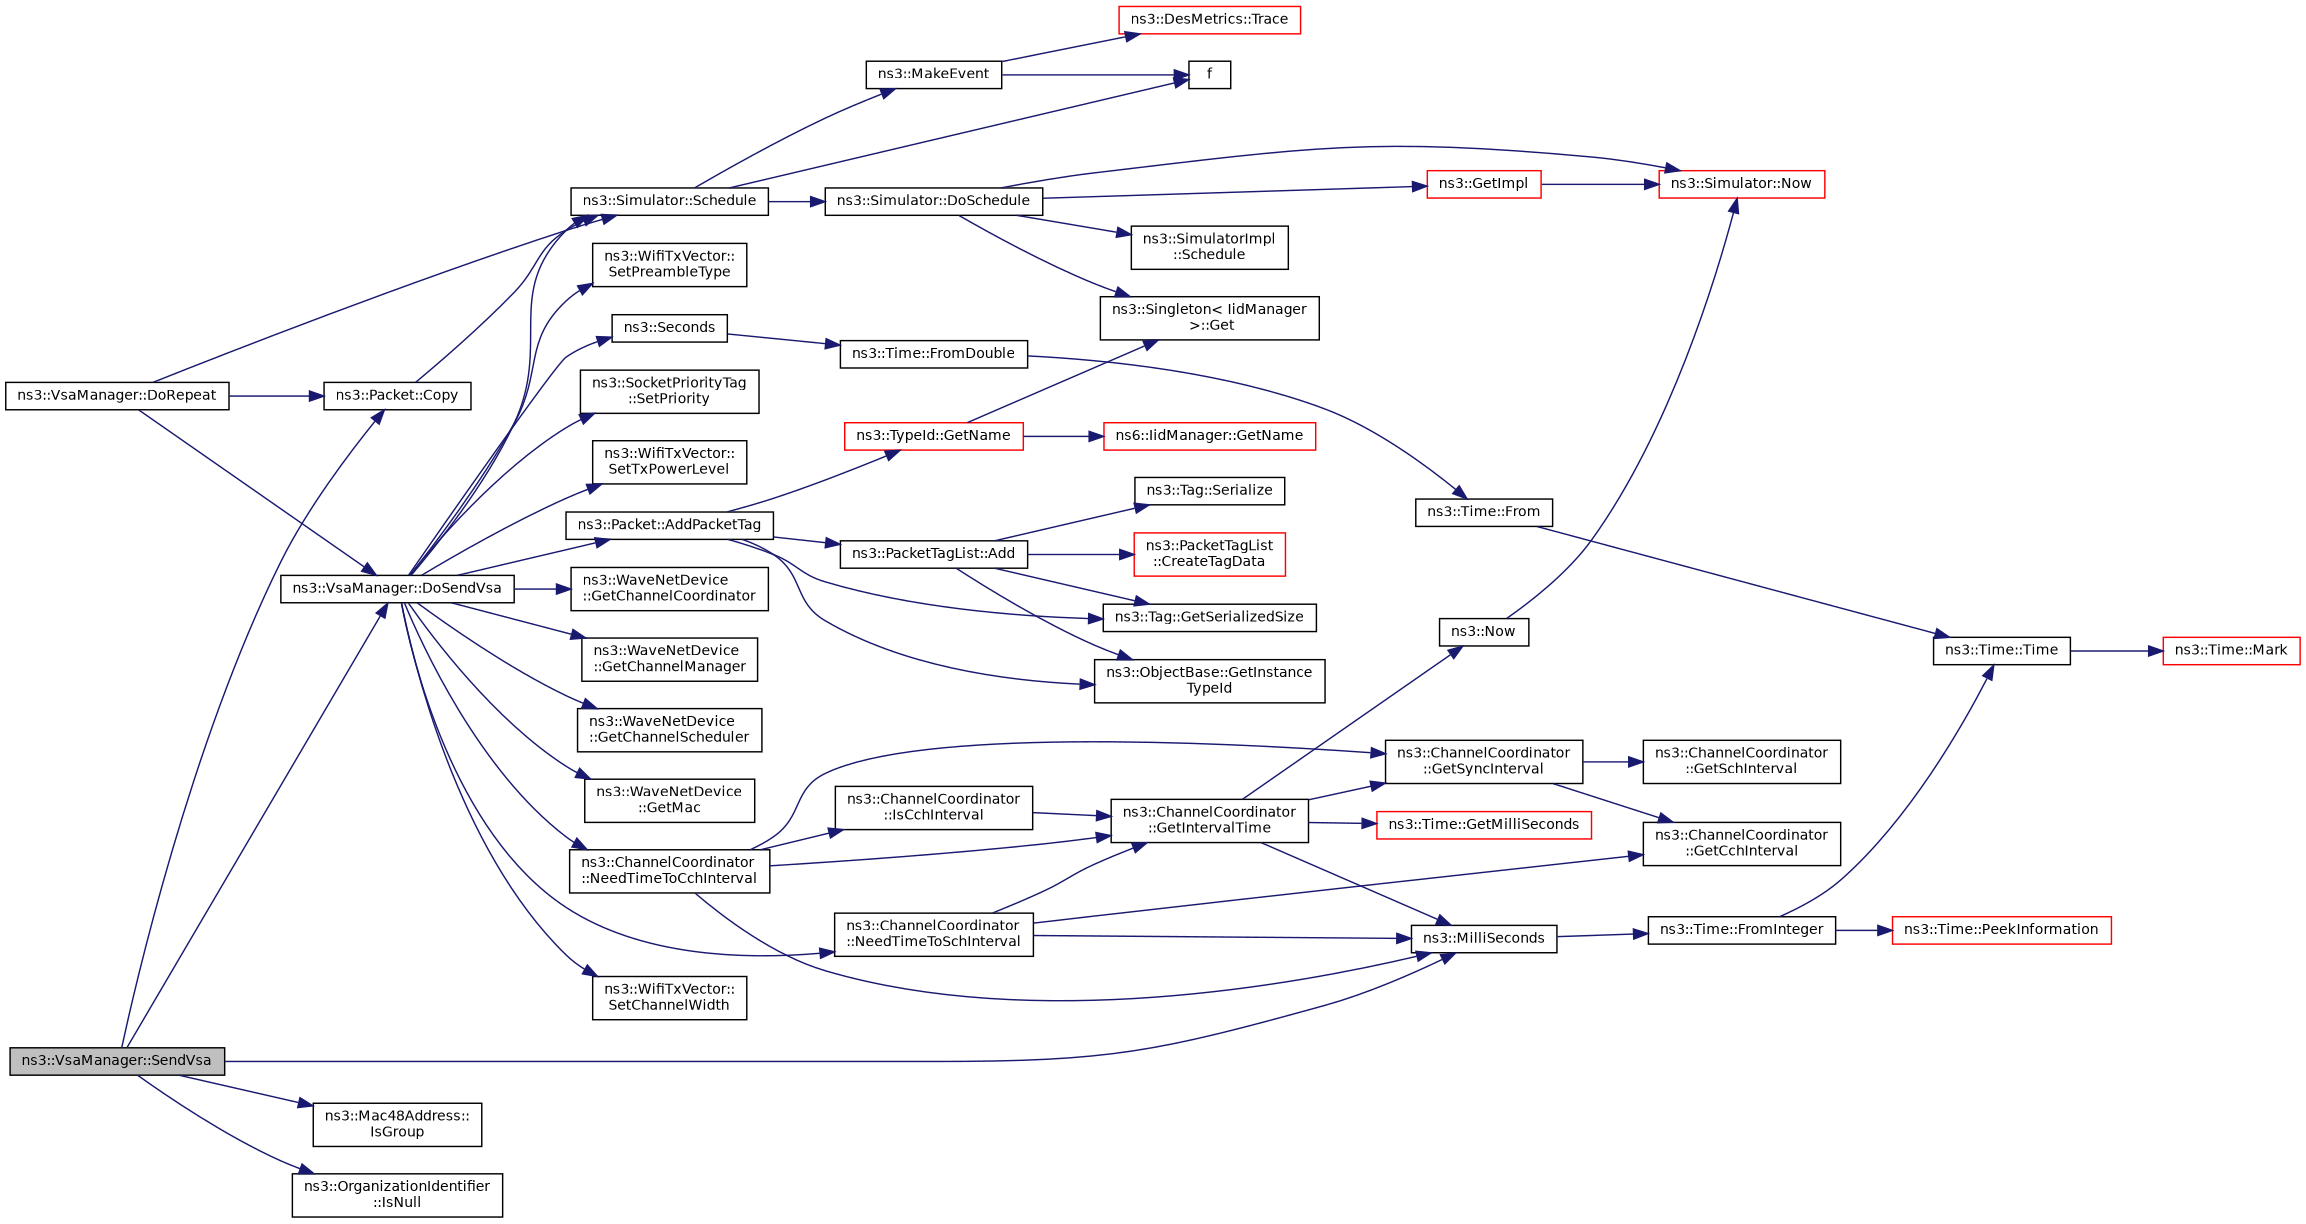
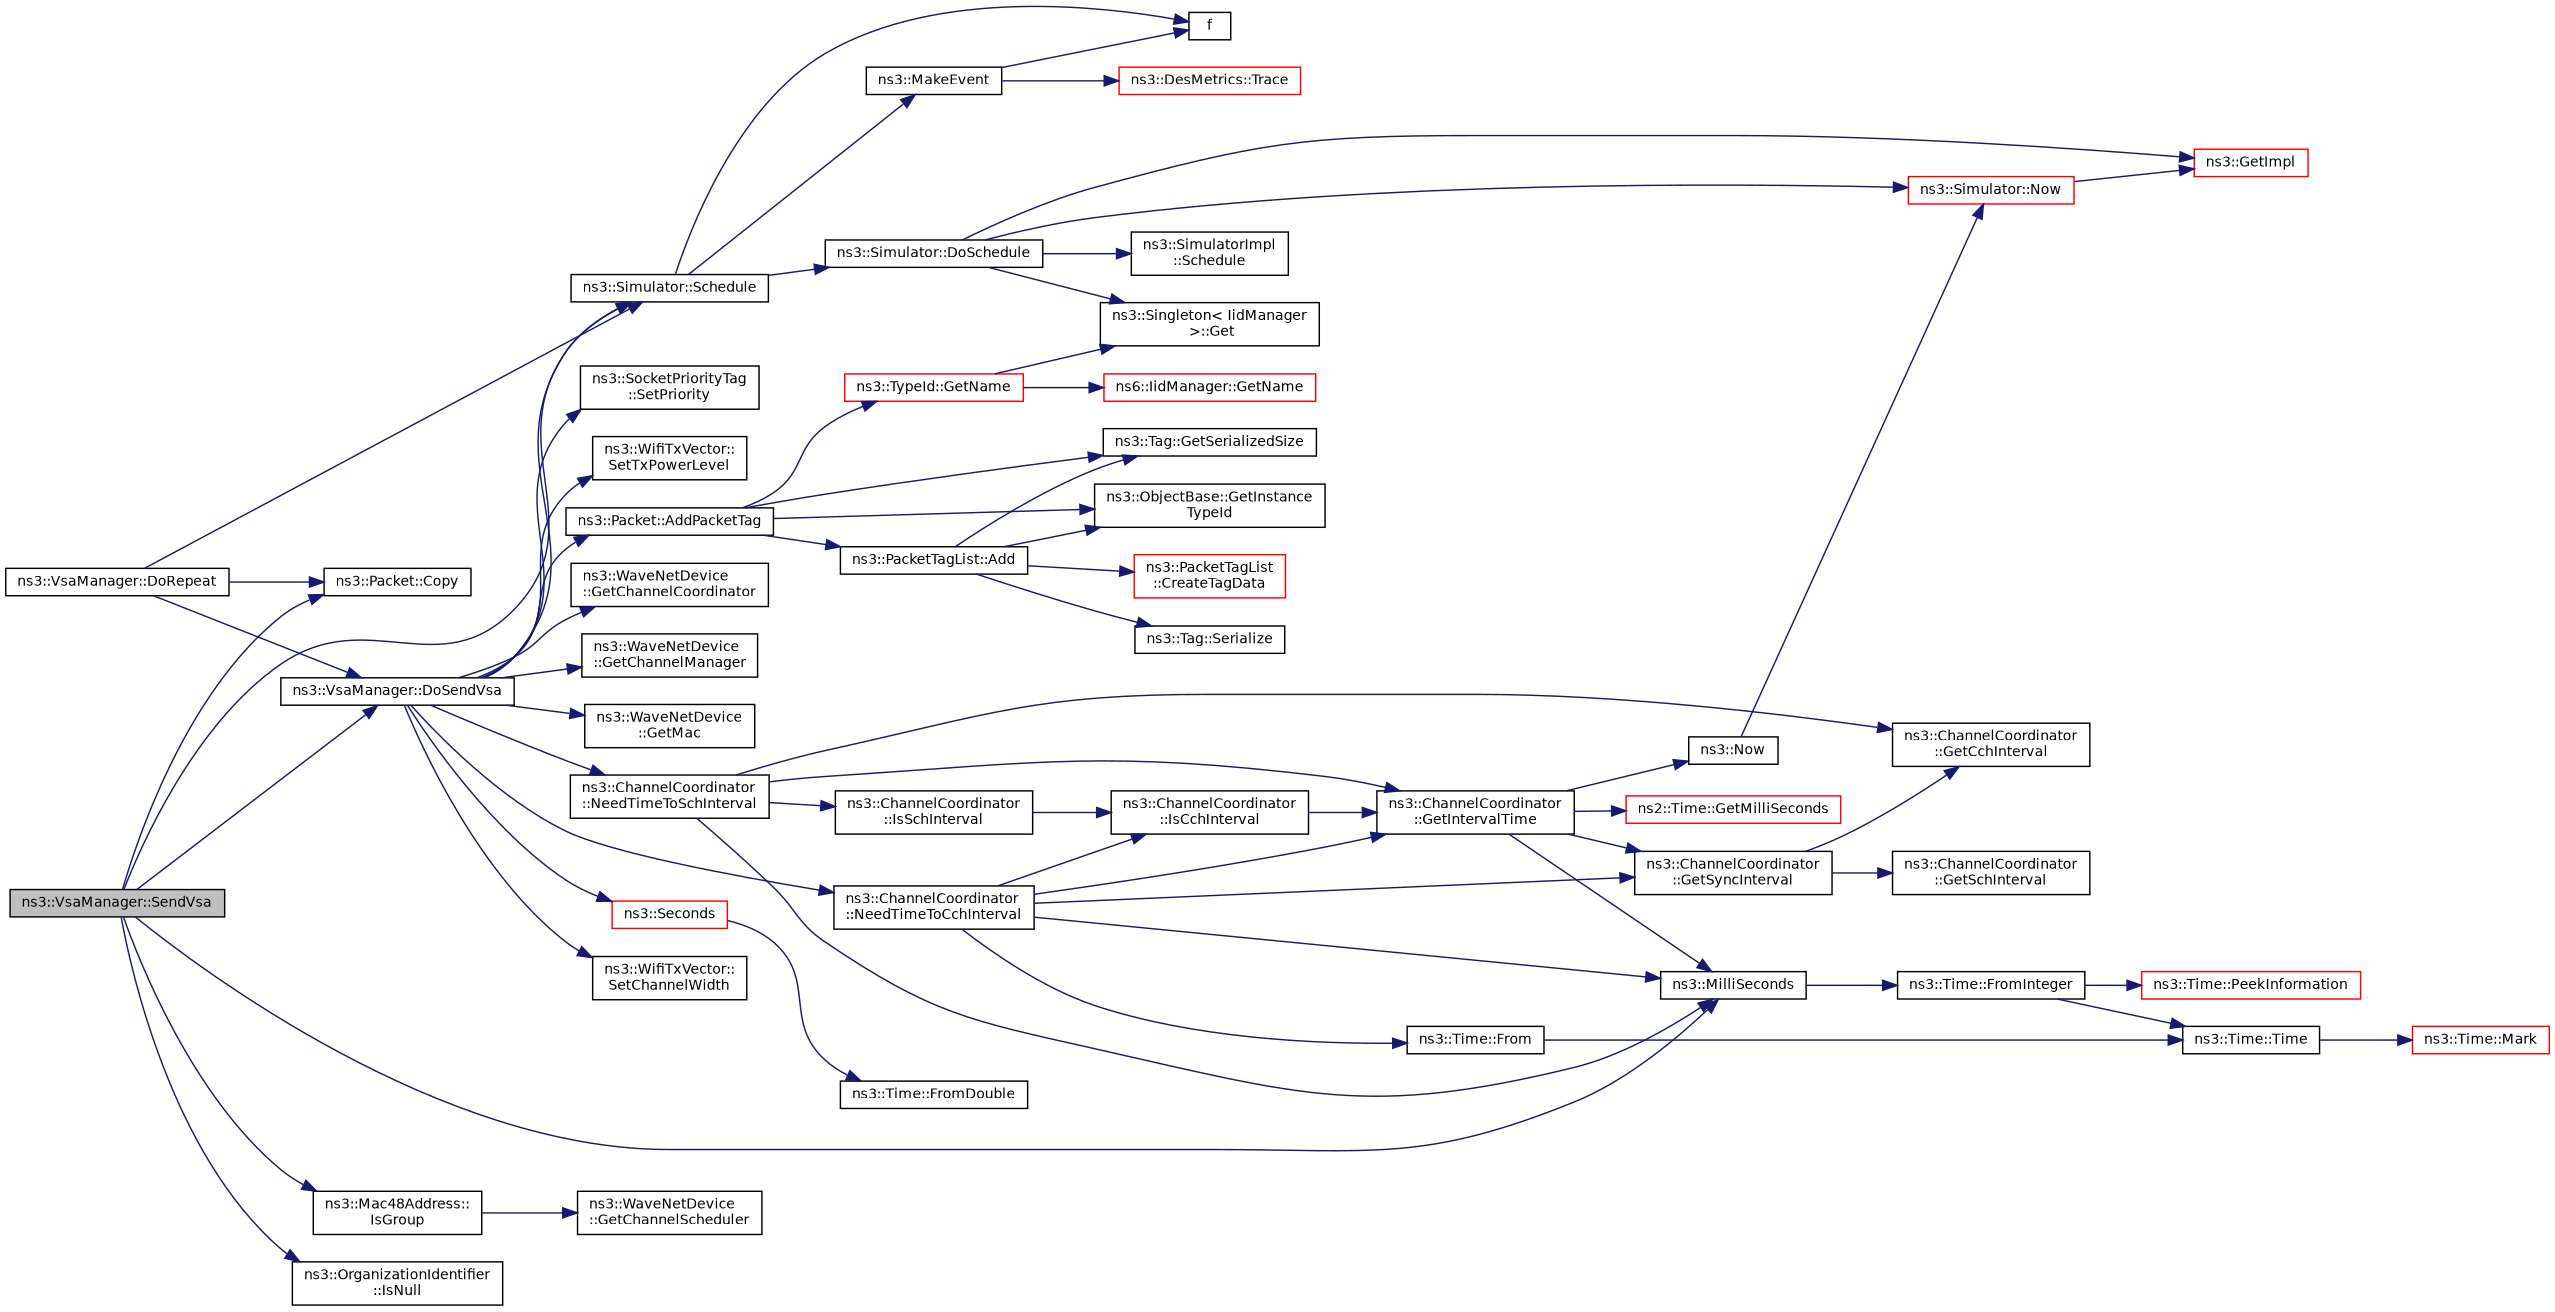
  digraph {
    rankdir=LR
    node [color=black fillcolor=white fontname=Helvetica fontsize=10 shape=record style=filled]
    edge [color=midnightblue fontname=Helvetica fontsize=10 labelfontname=Helvetica labelfontsize=10 style=solid]
    n1 [fillcolor=grey75 fontcolor=black height=0.2 label="ns3::VsaManager::SendVsa" width=0.4]
    n2 [height=0.2 label="ns3::Packet::Copy" width=0.4]
    n3 [height=0.2 label="ns3::VsaManager::DoSendVsa" width=0.4]
    n4 [height=0.2 label="ns3::MilliSeconds" width=0.4]
    n5 [height=0.2 label="ns3::Simulator::Schedule" width=0.4]
    n6 [height=0.2 label="ns3::Mac48Address::\lIsGroup" width=0.4]
    n7 [height=0.2 label="ns3::OrganizationIdentifier\l::IsNull" width=0.4]
    n8 [height=0.2 label="ns3::VsaManager::DoRepeat" width=0.4]
    n9 [height=0.2 label="ns3::Packet::AddPacketTag" width=0.4]
    n10 [height=0.2 label="ns3::WaveNetDevice\l::GetChannelCoordinator" width=0.4]
    n11 [height=0.2 label="ns3::WaveNetDevice\l::GetChannelManager" width=0.4]
    n12 [height=0.2 label="ns3::WaveNetDevice\l::GetChannelScheduler" width=0.4]
    n13 [height=0.2 label="ns3::WaveNetDevice\l::GetMac" width=0.4]
    n14 [height=0.2 label="ns3::ChannelCoordinator\l::NeedTimeToCchInterval" width=0.4]
    n15 [height=0.2 label="ns3::ChannelCoordinator\l::NeedTimeToSchInterval" width=0.4]
-   n16 [height=0.2 label="ns3::Seconds" width=0.4]
+   n16 [color=red height=0.2 label="ns3::Seconds" width=0.4]
    n17 [height=0.2 label="ns3::WifiTxVector::\lSetChannelWidth" width=0.4]
-   n18 [height=0.2 label="ns3::WifiTxVector::\lSetPreambleType" width=0.4]
    n19 [height=0.2 label="ns3::SocketPriorityTag\l::SetPriority" width=0.4]
    n20 [height=0.2 label="ns3::WifiTxVector::\lSetTxPowerLevel" width=0.4]
    n21 [height=0.2 label="ns3::Time::FromInteger" width=0.4]
    n22 [height=0.2 label="ns3::Simulator::DoSchedule" width=0.4]
    n23 [height=0.2 label=f width=0.4]
    n24 [height=0.2 label="ns3::MakeEvent" width=0.4]
    n25 [height=0.2 label="ns3::PacketTagList::Add" width=0.4]
    n26 [height=0.2 label="ns3::ObjectBase::GetInstance\lTypeId" width=0.4]
    n27 [height=0.2 label="ns3::Tag::GetSerializedSize" width=0.4]
    n28 [color=red height=0.2 label="ns3::TypeId::GetName" width=0.4]
    n29 [height=0.2 label="ns3::ChannelCoordinator\l::GetIntervalTime" width=0.4]
    n30 [height=0.2 label="ns3::ChannelCoordinator\l::GetSyncInterval" width=0.4]
    n31 [height=0.2 label="ns3::ChannelCoordinator\l::IsCchInterval" width=0.4]
    n32 [height=0.2 label="ns3::ChannelCoordinator\l::GetCchInterval" width=0.4]
+   n33 [height=0.2 label="ns3::ChannelCoordinator\l::IsSchInterval" width=0.4]
    n34 [height=0.2 label="ns3::Time::FromDouble" width=0.4]
    n35 [color=red height=0.2 label="ns3::PacketTagList\l::CreateTagData" width=0.4]
    n36 [height=0.2 label="ns3::Tag::Serialize" width=0.4]
    n37 [height=0.2 label="ns3::Singleton\< IidManager\l \>::Get" width=0.4]
    n38 [color=red height=0.2 label="ns6::IidManager::GetName" width=0.4]
-   n39 [color=red height=0.2 label="ns3::Time::GetMilliSeconds" width=0.4]
+   n39 [color=red height=0.2 label="ns2::Time::GetMilliSeconds" width=0.4]
    n40 [height=0.2 label="ns3::Now" width=0.4]
    n41 [height=0.2 label="ns3::ChannelCoordinator\l::GetSchInterval" width=0.4]
    n42 [color=red height=0.2 label="ns3::Simulator::Now" width=0.4]
    n43 [height=0.2 label="ns3::Time::Time" width=0.4]
    n44 [color=red height=0.2 label="ns3::Time::PeekInformation" width=0.4]
    n45 [color=red height=0.2 label="ns3::Time::Mark" width=0.4]
    n46 [color=red height=0.2 label="ns3::GetImpl" width=0.4]
    n47 [height=0.2 label="ns3::SimulatorImpl\l::Schedule" width=0.4]
    n48 [color=red height=0.2 label="ns3::DesMetrics::Trace" width=0.4]
    n49 [height=0.2 label="ns3::Time::From" width=0.4]
    n1 -> n2
    n1 -> n3
    n1 -> n4
-   n2 -> n5
+   n1 -> n5
    n1 -> n6
    n1 -> n7
    n3 -> n5
    n3 -> n9
    n3 -> n10
    n3 -> n11
-   n3 -> n12
+   n6 -> n12
    n3 -> n13
    n3 -> n14
    n3 -> n15
    n3 -> n16
    n3 -> n17
-   n3 -> n18
    n3 -> n19
    n3 -> n20
    n4 -> n21
    n5 -> n22
    n5 -> n23
    n5 -> n24
    n8 -> n2
    n8 -> n3
    n8 -> n5
    n9 -> n25
    n9 -> n26
    n9 -> n27
    n9 -> n28
    n14 -> n4
    n14 -> n29
    n14 -> n30
    n14 -> n31
    n15 -> n4
    n15 -> n29
    n15 -> n32
+   n15 -> n33
    n16 -> n34
    n21 -> n43
    n21 -> n44
    n22 -> n37
    n22 -> n42
    n22 -> n46
    n22 -> n47
    n24 -> n23
    n24 -> n48
    n25 -> n26
    n25 -> n27
    n25 -> n35
    n25 -> n36
    n28 -> n37
    n28 -> n38
    n29 -> n4
    n29 -> n30
    n29 -> n39
    n29 -> n40
    n30 -> n32
    n30 -> n41
    n31 -> n29
-   n34 -> n49
+   n33 -> n31
+   n14 -> n49
    n40 -> n42
-   n46 -> n42
+   n42 -> n46
    n43 -> n45
    n49 -> n43
  }
